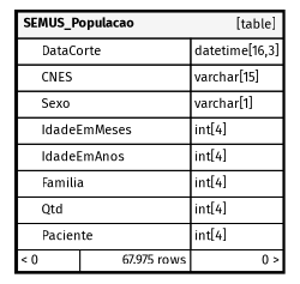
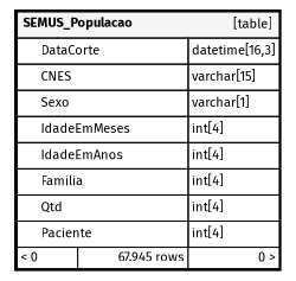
  digraph {
    bgcolor="#ffffff"
    fontname="Fira Sans"
    fontsize=11
    nodesep=0.18
    rankdir=TB
    ranksep=0.46
    ration=compress
-   n1 [fontname="Fira Sans" fontsize=11 label=<     <TABLE BORDER="2" CELLBORDER="1" CELLSPACING="0" BGCOLOR="#ffffff">       <TR><TD COLSPAN="4"  BGCOLOR="#f5f5f5"><TABLE BORDER="0" CELLSPACING="0"><TR><TD ALIGN="LEFT"><B>SEMUS_Populacao</B></TD><TD ALIGN="RIGHT">[table]</TD></TR></TABLE></TD></TR>       <TR><TD PORT="DataCorte" COLSPAN="2" ALIGN="LEFT"><TABLE BORDER="0" CELLSPACING="0" ALIGN="LEFT"><TR ALIGN="LEFT"><TD ALIGN="LEFT" FIXEDSIZE="TRUE" WIDTH="15" HEIGHT="16"></TD><TD ALIGN="LEFT" FIXEDSIZE="TRUE" WIDTH="123" HEIGHT="16">DataCorte</TD></TR></TABLE></TD><TD PORT="DataCorte.type" ALIGN="LEFT">datetime[16,3]</TD></TR>       <TR><TD PORT="CNES" COLSPAN="2" ALIGN="LEFT"><TABLE BORDER="0" CELLSPACING="0" ALIGN="LEFT"><TR ALIGN="LEFT"><TD ALIGN="LEFT" FIXEDSIZE="TRUE" WIDTH="15" HEIGHT="16"></TD><TD ALIGN="LEFT" FIXEDSIZE="TRUE" WIDTH="123" HEIGHT="16">CNES</TD></TR></TABLE></TD><TD PORT="CNES.type" ALIGN="LEFT">varchar[15]</TD></TR>       <TR><TD PORT="Sexo" COLSPAN="2" ALIGN="LEFT"><TABLE BORDER="0" CELLSPACING="0" ALIGN="LEFT"><TR ALIGN="LEFT"><TD ALIGN="LEFT" FIXEDSIZE="TRUE" WIDTH="15" HEIGHT="16"></TD><TD ALIGN="LEFT" FIXEDSIZE="TRUE" WIDTH="123" HEIGHT="16">Sexo</TD></TR></TABLE></TD><TD PORT="Sexo.type" ALIGN="LEFT">varchar[1]</TD></TR>       <TR><TD PORT="IdadeEmMeses" COLSPAN="2" ALIGN="LEFT"><TABLE BORDER="0" CELLSPACING="0" ALIGN="LEFT"><TR ALIGN="LEFT"><TD ALIGN="LEFT" FIXEDSIZE="TRUE" WIDTH="15" HEIGHT="16"></TD><TD ALIGN="LEFT" FIXEDSIZE="TRUE" WIDTH="123" HEIGHT="16">IdadeEmMeses</TD></TR></TABLE></TD><TD PORT="IdadeEmMeses.type" ALIGN="LEFT">int[4]</TD></TR>       <TR><TD PORT="IdadeEmAnos" COLSPAN="2" ALIGN="LEFT"><TABLE BORDER="0" CELLSPACING="0" ALIGN="LEFT"><TR ALIGN="LEFT"><TD ALIGN="LEFT" FIXEDSIZE="TRUE" WIDTH="15" HEIGHT="16"></TD><TD ALIGN="LEFT" FIXEDSIZE="TRUE" WIDTH="123" HEIGHT="16">IdadeEmAnos</TD></TR></TABLE></TD><TD PORT="IdadeEmAnos.type" ALIGN="LEFT">int[4]</TD></TR>       <TR><TD PORT="Familia" COLSPAN="2" ALIGN="LEFT"><TABLE BORDER="0" CELLSPACING="0" ALIGN="LEFT"><TR ALIGN="LEFT"><TD ALIGN="LEFT" FIXEDSIZE="TRUE" WIDTH="15" HEIGHT="16"></TD><TD ALIGN="LEFT" FIXEDSIZE="TRUE" WIDTH="123" HEIGHT="16">Familia</TD></TR></TABLE></TD><TD PORT="Familia.type" ALIGN="LEFT">int[4]</TD></TR>       <TR><TD PORT="Qtd" COLSPAN="2" ALIGN="LEFT"><TABLE BORDER="0" CELLSPACING="0" ALIGN="LEFT"><TR ALIGN="LEFT"><TD ALIGN="LEFT" FIXEDSIZE="TRUE" WIDTH="15" HEIGHT="16"></TD><TD ALIGN="LEFT" FIXEDSIZE="TRUE" WIDTH="123" HEIGHT="16">Qtd</TD></TR></TABLE></TD><TD PORT="Qtd.type" ALIGN="LEFT">int[4]</TD></TR>       <TR><TD PORT="Paciente" COLSPAN="2" ALIGN="LEFT"><TABLE BORDER="0" CELLSPACING="0" ALIGN="LEFT"><TR ALIGN="LEFT"><TD ALIGN="LEFT" FIXEDSIZE="TRUE" WIDTH="15" HEIGHT="16"></TD><TD ALIGN="LEFT" FIXEDSIZE="TRUE" WIDTH="123" HEIGHT="16">Paciente</TD></TR></TABLE></TD><TD PORT="Paciente.type" ALIGN="LEFT">int[4]</TD></TR>       <TR><TD ALIGN="LEFT" BGCOLOR="#ffffff">&lt; 0</TD><TD ALIGN="RIGHT" BGCOLOR="#ffffff">67.975 rows</TD><TD ALIGN="RIGHT" BGCOLOR="#ffffff">0 &gt;</TD></TR>     </TABLE>> shape=plaintext]
+   n1 [fontname="Fira Sans" fontsize=11 label=<     <TABLE BORDER="2" CELLBORDER="1" CELLSPACING="0" BGCOLOR="#ffffff">       <TR><TD COLSPAN="4"  BGCOLOR="#f5f5f5"><TABLE BORDER="0" CELLSPACING="0"><TR><TD ALIGN="LEFT"><B>SEMUS_Populacao</B></TD><TD ALIGN="RIGHT">[table]</TD></TR></TABLE></TD></TR>       <TR><TD PORT="DataCorte" COLSPAN="2" ALIGN="LEFT"><TABLE BORDER="0" CELLSPACING="0" ALIGN="LEFT"><TR ALIGN="LEFT"><TD ALIGN="LEFT" FIXEDSIZE="TRUE" WIDTH="15" HEIGHT="16"></TD><TD ALIGN="LEFT" FIXEDSIZE="TRUE" WIDTH="123" HEIGHT="16">DataCorte</TD></TR></TABLE></TD><TD PORT="DataCorte.type" ALIGN="LEFT">datetime[16,3]</TD></TR>       <TR><TD PORT="CNES" COLSPAN="2" ALIGN="LEFT"><TABLE BORDER="0" CELLSPACING="0" ALIGN="LEFT"><TR ALIGN="LEFT"><TD ALIGN="LEFT" FIXEDSIZE="TRUE" WIDTH="15" HEIGHT="16"></TD><TD ALIGN="LEFT" FIXEDSIZE="TRUE" WIDTH="123" HEIGHT="16">CNES</TD></TR></TABLE></TD><TD PORT="CNES.type" ALIGN="LEFT">varchar[15]</TD></TR>       <TR><TD PORT="Sexo" COLSPAN="2" ALIGN="LEFT"><TABLE BORDER="0" CELLSPACING="0" ALIGN="LEFT"><TR ALIGN="LEFT"><TD ALIGN="LEFT" FIXEDSIZE="TRUE" WIDTH="15" HEIGHT="16"></TD><TD ALIGN="LEFT" FIXEDSIZE="TRUE" WIDTH="123" HEIGHT="16">Sexo</TD></TR></TABLE></TD><TD PORT="Sexo.type" ALIGN="LEFT">varchar[1]</TD></TR>       <TR><TD PORT="IdadeEmMeses" COLSPAN="2" ALIGN="LEFT"><TABLE BORDER="0" CELLSPACING="0" ALIGN="LEFT"><TR ALIGN="LEFT"><TD ALIGN="LEFT" FIXEDSIZE="TRUE" WIDTH="15" HEIGHT="16"></TD><TD ALIGN="LEFT" FIXEDSIZE="TRUE" WIDTH="123" HEIGHT="16">IdadeEmMeses</TD></TR></TABLE></TD><TD PORT="IdadeEmMeses.type" ALIGN="LEFT">int[4]</TD></TR>       <TR><TD PORT="IdadeEmAnos" COLSPAN="2" ALIGN="LEFT"><TABLE BORDER="0" CELLSPACING="0" ALIGN="LEFT"><TR ALIGN="LEFT"><TD ALIGN="LEFT" FIXEDSIZE="TRUE" WIDTH="15" HEIGHT="16"></TD><TD ALIGN="LEFT" FIXEDSIZE="TRUE" WIDTH="123" HEIGHT="16">IdadeEmAnos</TD></TR></TABLE></TD><TD PORT="IdadeEmAnos.type" ALIGN="LEFT">int[4]</TD></TR>       <TR><TD PORT="Familia" COLSPAN="2" ALIGN="LEFT"><TABLE BORDER="0" CELLSPACING="0" ALIGN="LEFT"><TR ALIGN="LEFT"><TD ALIGN="LEFT" FIXEDSIZE="TRUE" WIDTH="15" HEIGHT="16"></TD><TD ALIGN="LEFT" FIXEDSIZE="TRUE" WIDTH="123" HEIGHT="16">Familia</TD></TR></TABLE></TD><TD PORT="Familia.type" ALIGN="LEFT">int[4]</TD></TR>       <TR><TD PORT="Qtd" COLSPAN="2" ALIGN="LEFT"><TABLE BORDER="0" CELLSPACING="0" ALIGN="LEFT"><TR ALIGN="LEFT"><TD ALIGN="LEFT" FIXEDSIZE="TRUE" WIDTH="15" HEIGHT="16"></TD><TD ALIGN="LEFT" FIXEDSIZE="TRUE" WIDTH="123" HEIGHT="16">Qtd</TD></TR></TABLE></TD><TD PORT="Qtd.type" ALIGN="LEFT">int[4]</TD></TR>       <TR><TD PORT="Paciente" COLSPAN="2" ALIGN="LEFT"><TABLE BORDER="0" CELLSPACING="0" ALIGN="LEFT"><TR ALIGN="LEFT"><TD ALIGN="LEFT" FIXEDSIZE="TRUE" WIDTH="15" HEIGHT="16"></TD><TD ALIGN="LEFT" FIXEDSIZE="TRUE" WIDTH="123" HEIGHT="16">Paciente</TD></TR></TABLE></TD><TD PORT="Paciente.type" ALIGN="LEFT">int[4]</TD></TR>       <TR><TD ALIGN="LEFT" BGCOLOR="#ffffff">&lt; 0</TD><TD ALIGN="RIGHT" BGCOLOR="#ffffff">67.945 rows</TD><TD ALIGN="RIGHT" BGCOLOR="#ffffff">0 &gt;</TD></TR>     </TABLE>> shape=plaintext]
  }
